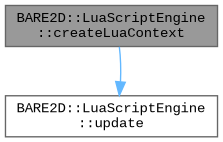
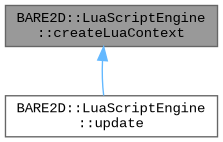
  digraph {
    rankdir=TB
    fontname="Liberation Mono"
    node [fontname="Liberation Mono" fontsize=10 shape=box style=filled]
    n1 [color=gray40 fillcolor=grey60 fontcolor=black height=0.2 label="BARE2D::LuaScriptEngine\l::createLuaContext" width=0.4]
    n2 [color=grey40 fillcolor=white height=0.2 label="BARE2D::LuaScriptEngine\l::update" width=0.4]
-   n2 -> n1 [color=steelblue1 dir=back fontname="Liberation Mono" fontsize=10 labelfontname=Helvetica labelfontsize=10 style=solid]
+   n1 -> n2 [color=steelblue1 dir=back fontname="Liberation Mono" fontsize=10 labelfontname=Helvetica labelfontsize=10 style=solid]
  }
